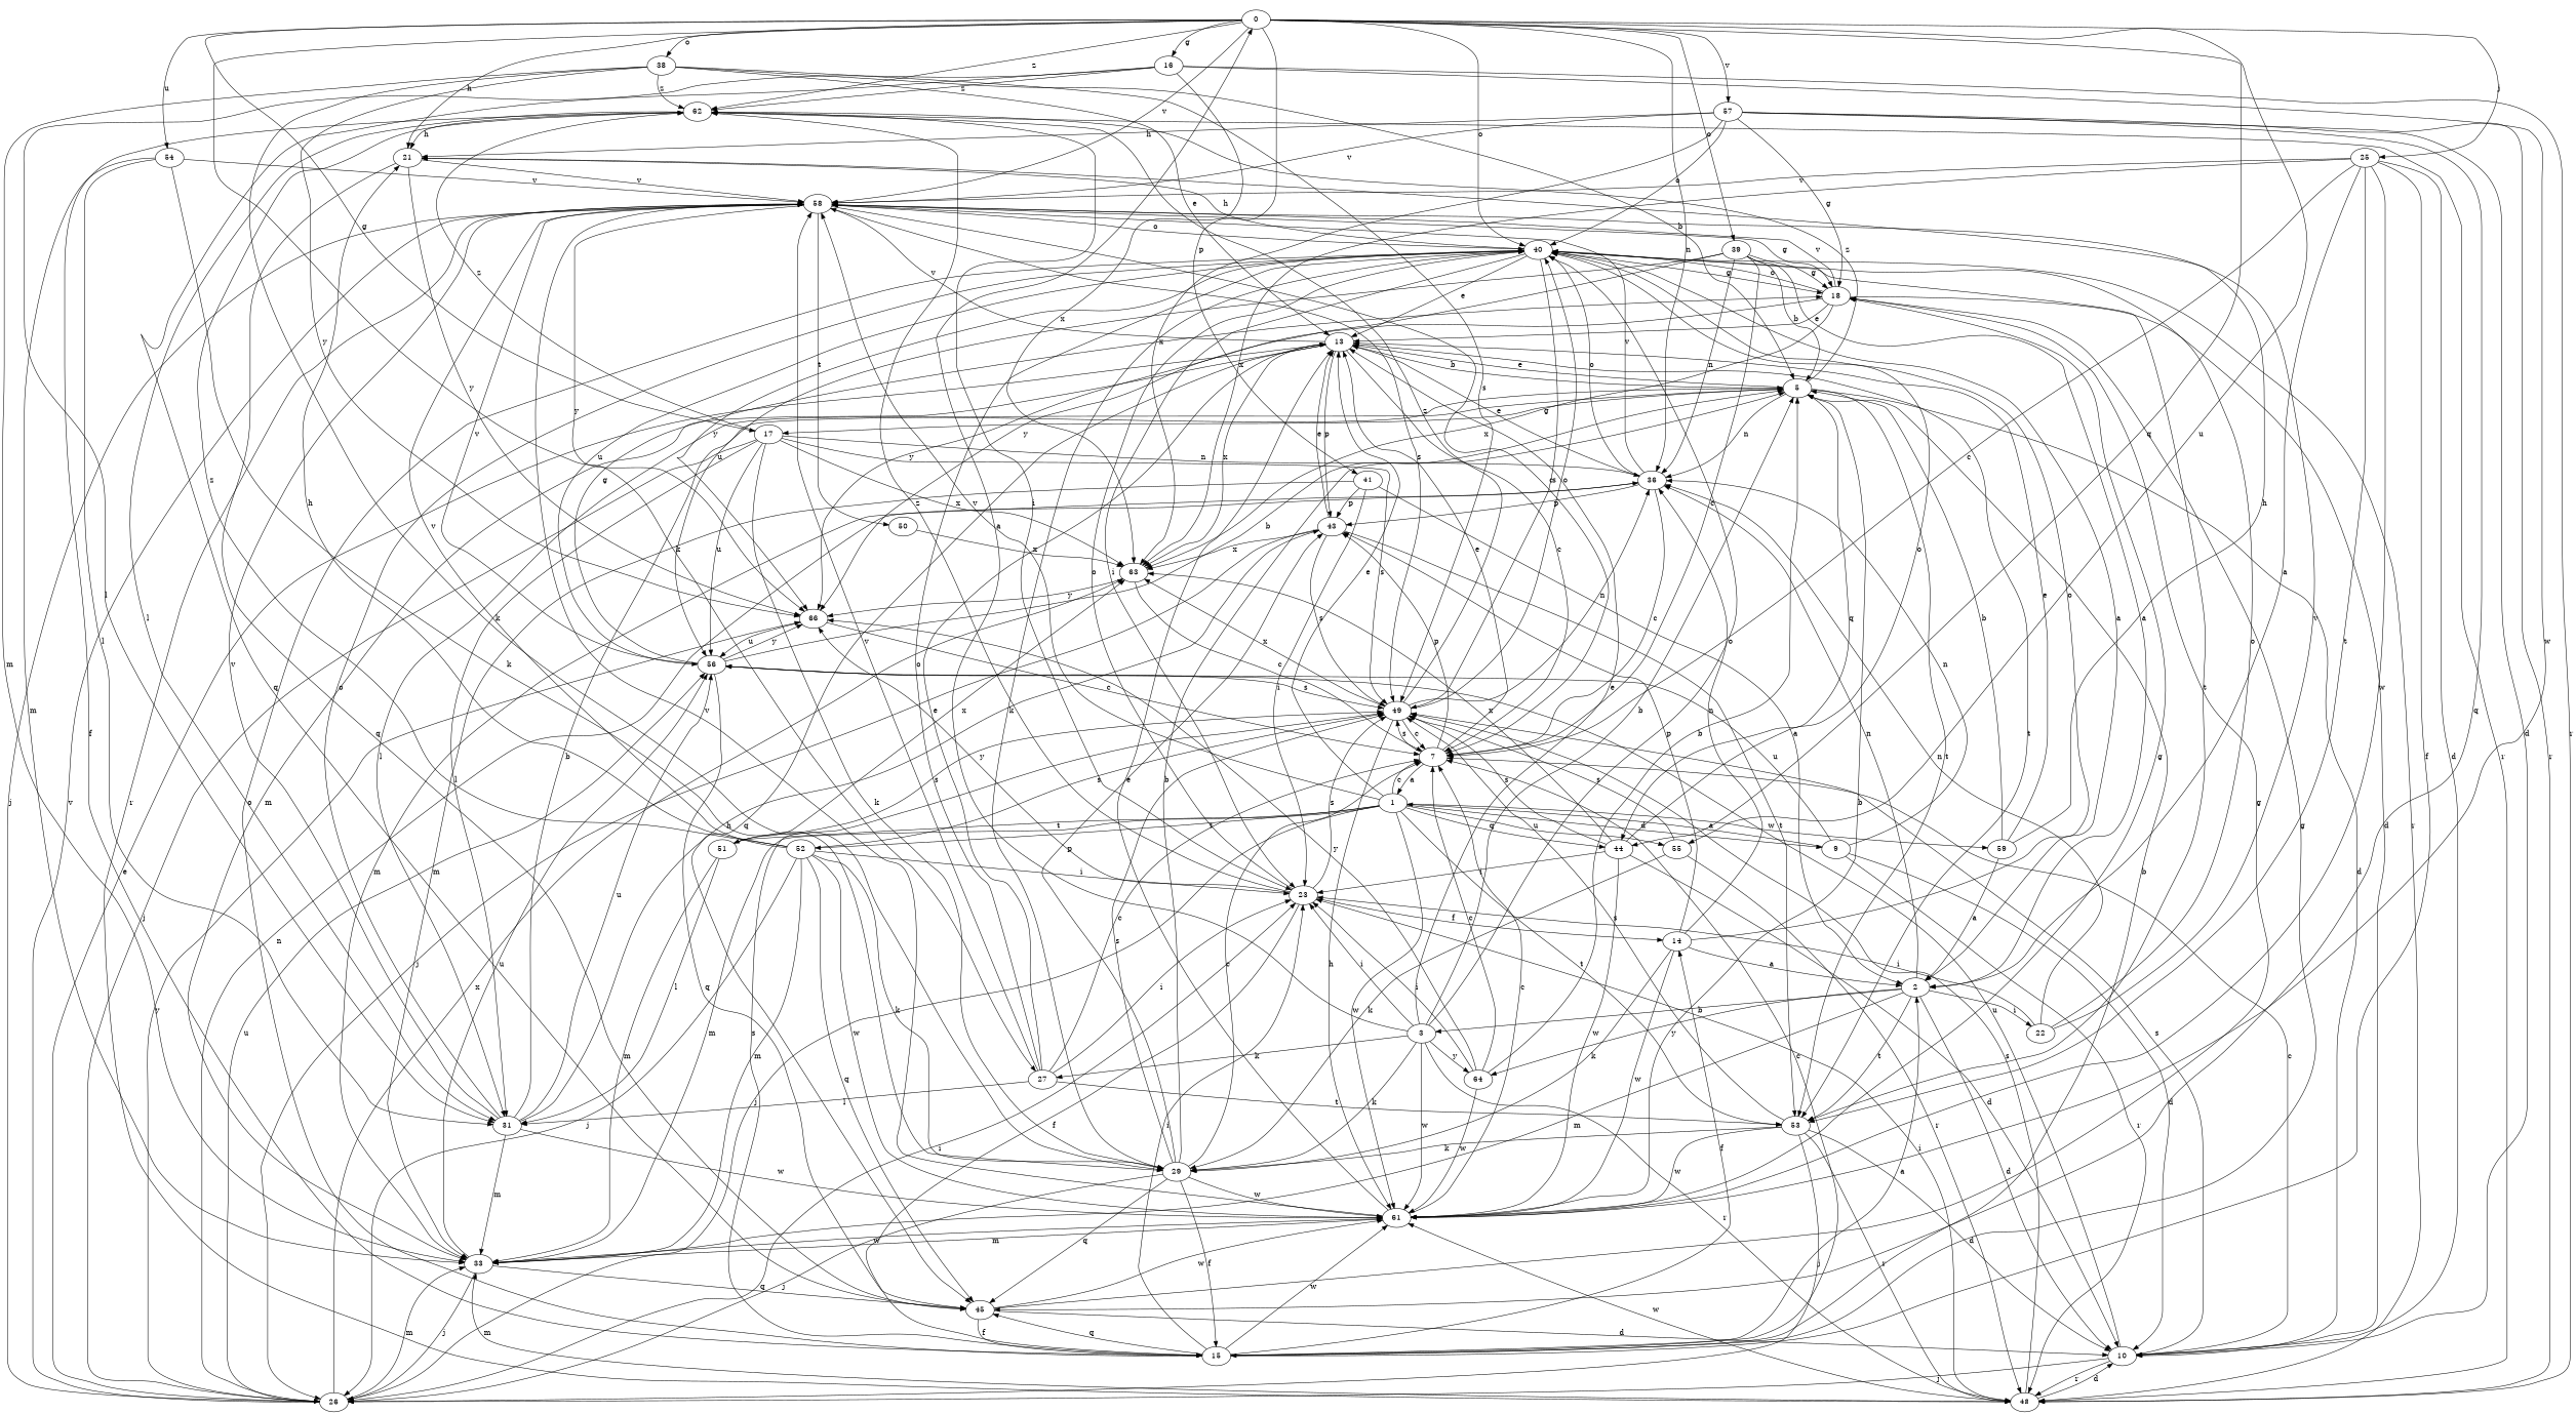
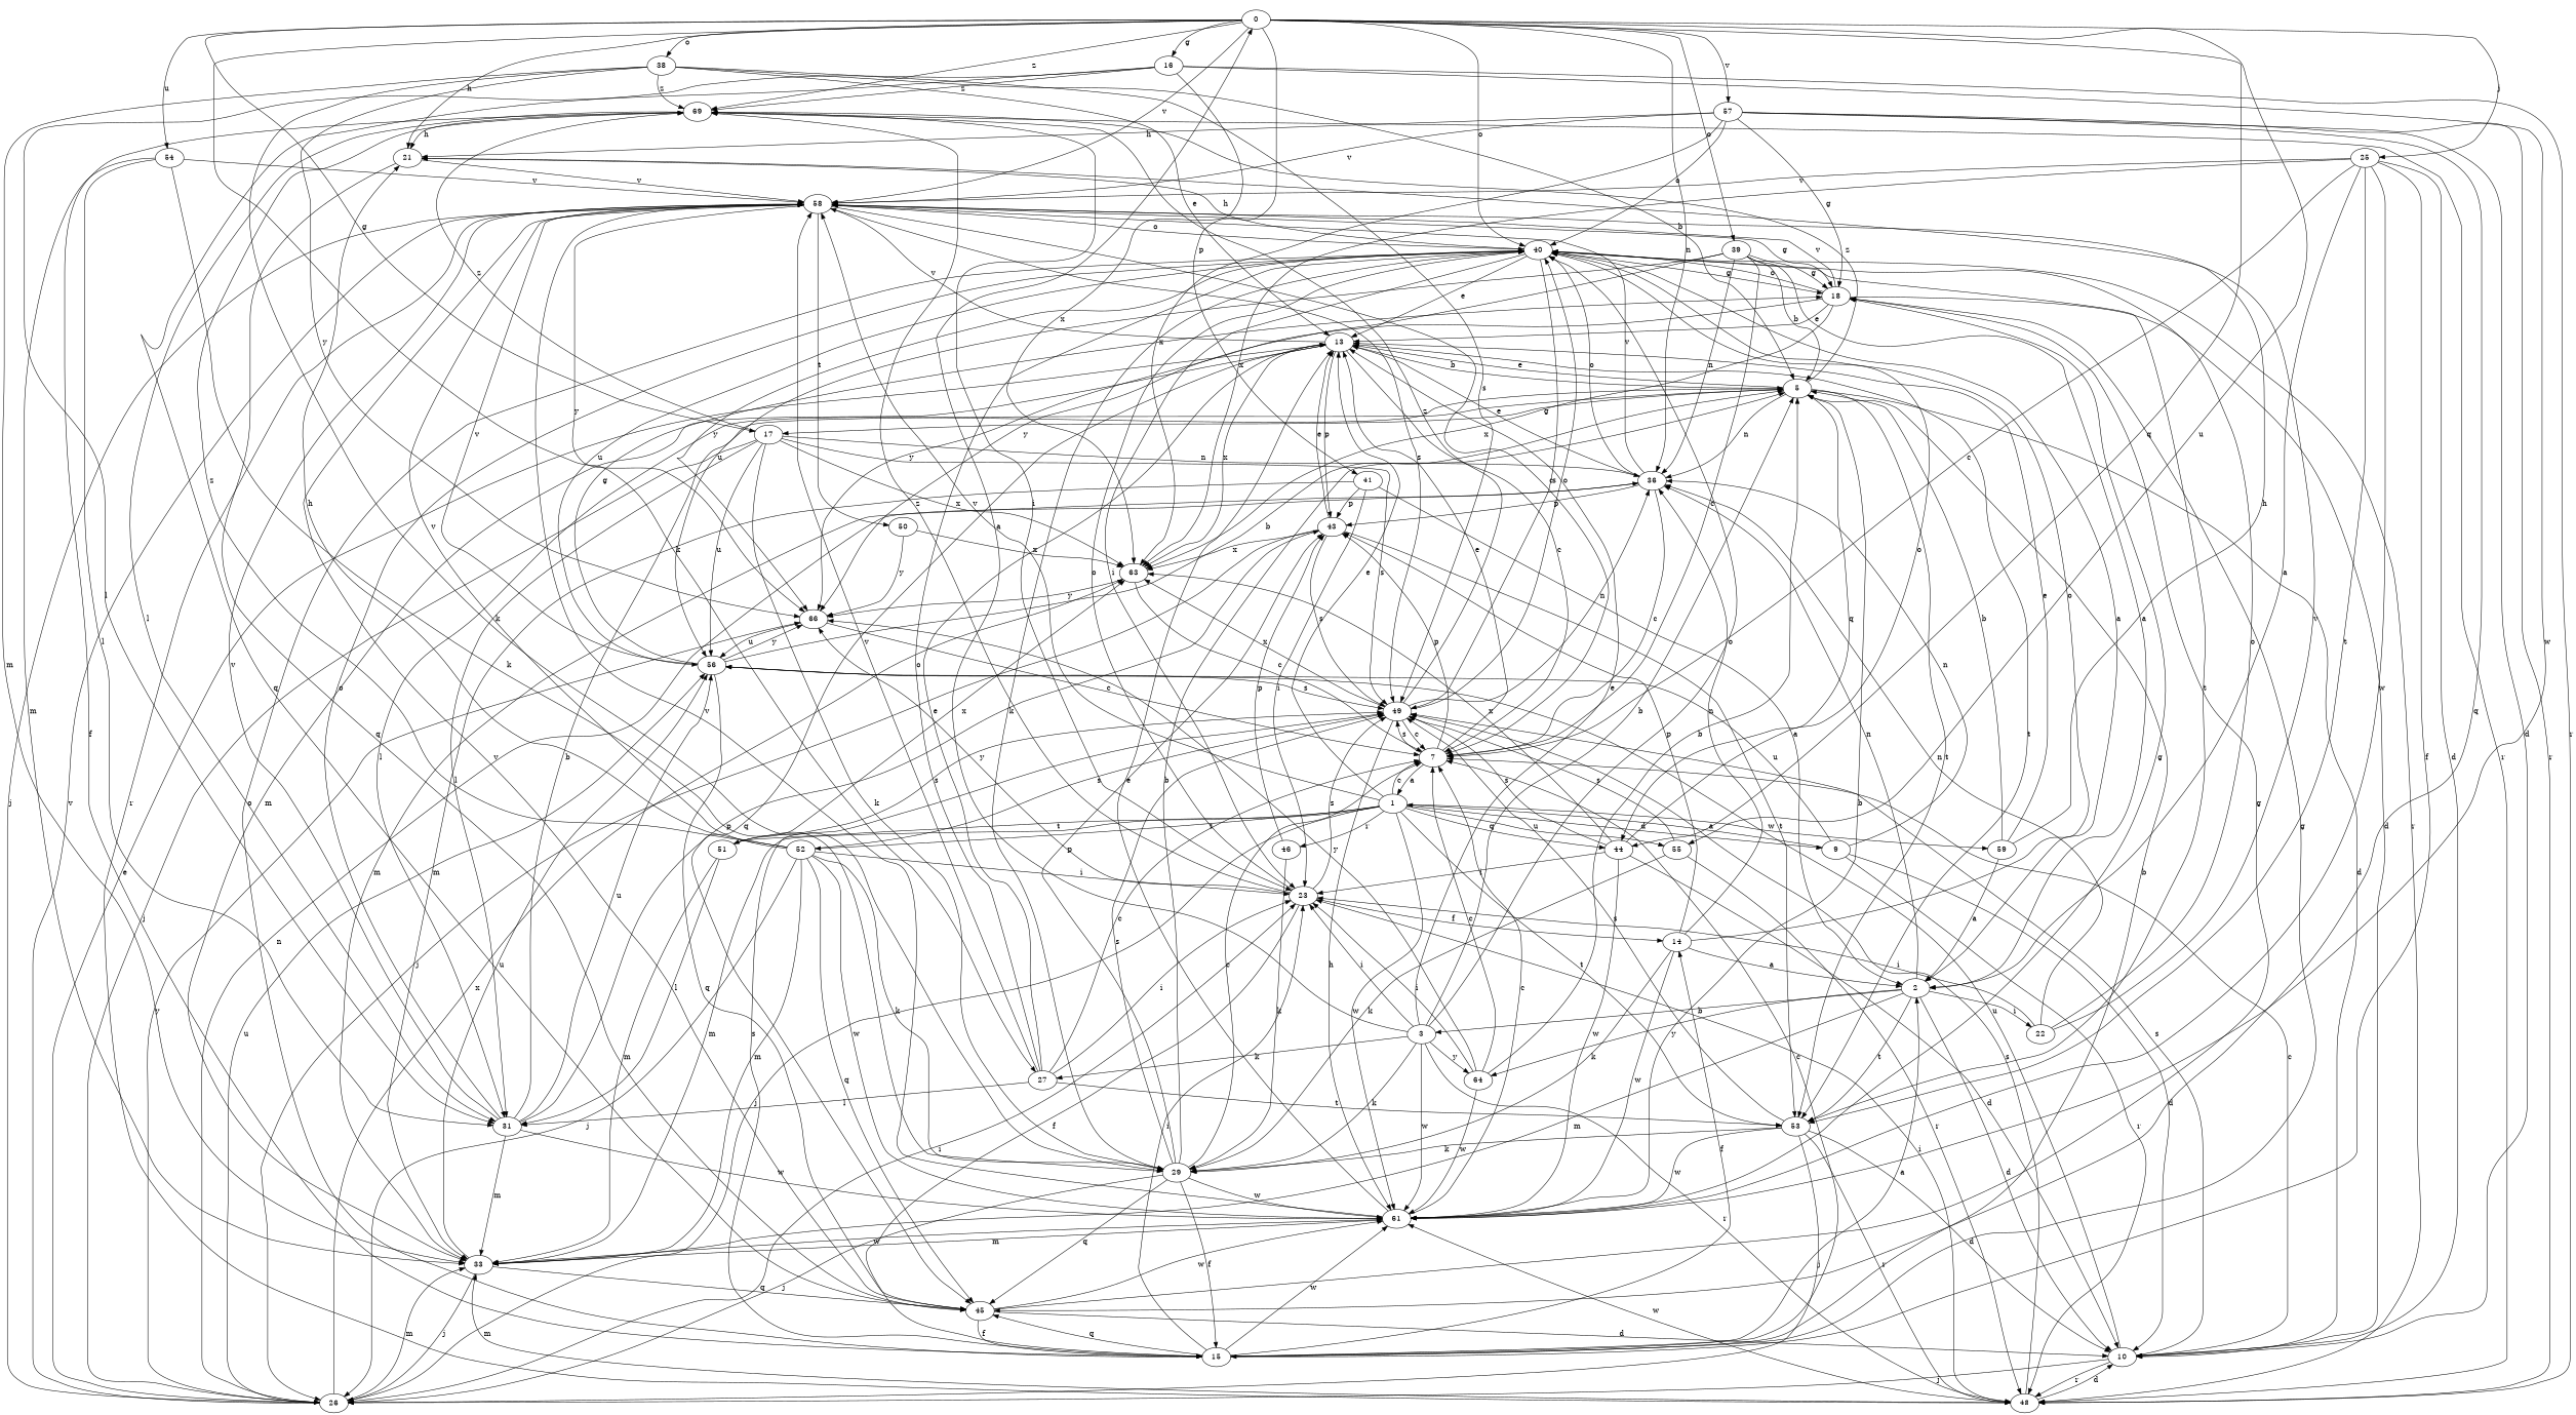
  strict digraph {
    0
    16
    17
    21
    25
    27
    36
    38
    39
    40
    41
    44
    54
    55
    57
    58
-   69 [label=62]
+   69
    61
    48
    31
    45
    63
    26
    29
    49
    56
    66
    7
    53
    2
    10
    15
    13
    23
    33
    43
    5
    18
    50
    1
    9
+   46
    51
    52
    59
    3
    22
    64
    14
    0 -> 16 [label=g]
    0 -> 17 [label=g]
    0 -> 21 [label=h]
    0 -> 25 [label=j]
    0 -> 27 [label=k]
    0 -> 36 [label=n]
    0 -> 38 [label=o]
    0 -> 39 [label=o]
    0 -> 40 [label=o]
    0 -> 41 [label=p]
    0 -> 44 [label=q]
    0 -> 54 [label=u]
    0 -> 55 [label=u]
    0 -> 57 [label=v]
    0 -> 58 [label=v]
    0 -> 69 [label=z]
    16 -> 69 [label=z]
    16 -> 61 [label=w]
    16 -> 48 [label=r]
    16 -> 31 [label=l]
    16 -> 45 [label=q]
    16 -> 63 [label=x]
    17 -> 36 [label=n]
    17 -> 69 [label=z]
    17 -> 31 [label=l]
    17 -> 63 [label=x]
    17 -> 26 [label=j]
    17 -> 29 [label=k]
    17 -> 49 [label=s]
    17 -> 56 [label=u]
    21 -> 58 [label=v]
    21 -> 45 [label=q]
-   21 -> 66 [label=y]
+   50 -> 66 [label=y]
    25 -> 58 [label=v]
    25 -> 61 [label=w]
    25 -> 63 [label=x]
    25 -> 7 [label=c]
    25 -> 53 [label=t]
    25 -> 2 [label=a]
    25 -> 10 [label=d]
    25 -> 15 [label=f]
    27 -> 40 [label=o]
    27 -> 58 [label=v]
    27 -> 31 [label=l]
    27 -> 7 [label=c]
    27 -> 53 [label=t]
    27 -> 13 [label=e]
    27 -> 23 [label=i]
    36 -> 40 [label=o]
    36 -> 58 [label=v]
    36 -> 7 [label=c]
    36 -> 13 [label=e]
    36 -> 33 [label=m]
    36 -> 43 [label=p]
    38 -> 69 [label=z]
    38 -> 29 [label=k]
    38 -> 49 [label=s]
    38 -> 66 [label=y]
    38 -> 13 [label=e]
    38 -> 33 [label=m]
    38 -> 5 [label=b]
    39 -> 36 [label=n]
    39 -> 56 [label=u]
    39 -> 66 [label=y]
    39 -> 7 [label=c]
    39 -> 2 [label=a]
    39 -> 5 [label=b]
    39 -> 18 [label=g]
    40 -> 21 [label=h]
    40 -> 48 [label=r]
    40 -> 29 [label=k]
    40 -> 49 [label=s]
    40 -> 56 [label=u]
    40 -> 66 [label=y]
    40 -> 53 [label=t]
    40 -> 2 [label=a]
    40 -> 13 [label=e]
    40 -> 23 [label=i]
    40 -> 18 [label=g]
    41 -> 2 [label=a]
    41 -> 23 [label=i]
    41 -> 33 [label=m]
    41 -> 43 [label=p]
    44 -> 40 [label=o]
    44 -> 61 [label=w]
    44 -> 63 [label=x]
    44 -> 49 [label=s]
    44 -> 10 [label=d]
    44 -> 23 [label=i]
    54 -> 58 [label=v]
    54 -> 31 [label=l]
    54 -> 29 [label=k]
    54 -> 33 [label=m]
    55 -> 48 [label=r]
    55 -> 29 [label=k]
    55 -> 49 [label=s]
    57 -> 21 [label=h]
    57 -> 40 [label=o]
    57 -> 58 [label=v]
    57 -> 48 [label=r]
    57 -> 45 [label=q]
    57 -> 63 [label=x]
    57 -> 10 [label=d]
    57 -> 18 [label=g]
    58 -> 40 [label=o]
    58 -> 48 [label=r]
    58 -> 26 [label=j]
    58 -> 49 [label=s]
    58 -> 66 [label=y]
    58 -> 7 [label=c]
    58 -> 18 [label=g]
    58 -> 50 [label=t]
    69 -> 21 [label=h]
    69 -> 48 [label=r]
    69 -> 31 [label=l]
    69 -> 15 [label=f]
    69 -> 23 [label=i]
    61 -> 58 [label=v]
    61 -> 7 [label=c]
    61 -> 13 [label=e]
    61 -> 33 [label=m]
    61 -> 5 [label=b]
    61 -> 18 [label=g]
    48 -> 61 [label=w]
    48 -> 49 [label=s]
    48 -> 10 [label=d]
    48 -> 23 [label=i]
    48 -> 33 [label=m]
    31 -> 40 [label=o]
    31 -> 58 [label=v]
    31 -> 61 [label=w]
    31 -> 56 [label=u]
    31 -> 33 [label=m]
-   31 -> 43 [label=h]
+   31 -> 43 [label=p]
    31 -> 5 [label=b]
+   45 -> 58 [label=v]
    45 -> 61 [label=w]
    45 -> 10 [label=d]
    45 -> 15 [label=f]
    45 -> 18 [label=g]
    63 -> 66 [label=y]
    63 -> 7 [label=c]
    26 -> 36 [label=n]
    26 -> 58 [label=v]
    26 -> 63 [label=x]
    26 -> 56 [label=u]
    26 -> 66 [label=y]
    26 -> 13 [label=e]
    26 -> 23 [label=i]
    26 -> 33 [label=m]
    29 -> 61 [label=w]
    29 -> 45 [label=q]
    29 -> 26 [label=j]
    29 -> 49 [label=s]
    29 -> 7 [label=c]
    29 -> 15 [label=f]
    29 -> 43 [label=p]
    29 -> 5 [label=b]
    49 -> 36 [label=n]
    49 -> 40 [label=o]
    49 -> 69 [label=z]
    49 -> 61 [label=h]
    49 -> 63 [label=x]
    49 -> 7 [label=c]
    56 -> 58 [label=v]
    56 -> 45 [label=q]
    56 -> 49 [label=s]
    56 -> 66 [label=y]
    56 -> 5 [label=b]
    56 -> 18 [label=g]
    66 -> 56 [label=u]
    66 -> 7 [label=c]
    7 -> 49 [label=s]
    7 -> 13 [label=e]
    7 -> 43 [label=p]
    7 -> 1 [label=a]
    53 -> 61 [label=w]
    53 -> 48 [label=r]
    53 -> 26 [label=j]
    53 -> 29 [label=k]
    53 -> 49 [label=s]
    53 -> 10 [label=d]
    2 -> 36 [label=n]
    2 -> 53 [label=t]
    2 -> 10 [label=d]
    2 -> 33 [label=m]
    2 -> 3 [label=b]
    2 -> 22 [label=i]
    2 -> 64 [label=y]
    10 -> 48 [label=r]
    10 -> 26 [label=j]
    10 -> 49 [label=s]
    10 -> 56 [label=u]
    10 -> 7 [label=c]
    15 -> 40 [label=o]
    15 -> 61 [label=w]
    15 -> 45 [label=q]
    15 -> 49 [label=s]
    15 -> 7 [label=c]
    15 -> 2 [label=a]
    15 -> 23 [label=i]
    15 -> 5 [label=b]
    15 -> 18 [label=g]
    15 -> 14 [label=f]
    13 -> 58 [label=v]
    13 -> 45 [label=q]
    13 -> 63 [label=x]
    13 -> 7 [label=c]
    13 -> 53 [label=t]
    13 -> 33 [label=m]
    13 -> 43 [label=p]
    13 -> 5 [label=b]
    23 -> 40 [label=o]
    23 -> 69 [label=z]
    23 -> 49 [label=s]
    23 -> 66 [label=y]
    23 -> 15 [label=f]
    23 -> 14 [label=f]
    33 -> 61 [label=w]
    33 -> 45 [label=q]
    33 -> 26 [label=j]
    33 -> 56 [label=u]
    43 -> 63 [label=x]
    43 -> 26 [label=j]
    43 -> 49 [label=s]
    43 -> 53 [label=t]
    43 -> 13 [label=e]
    5 -> 17 [label=g]
    5 -> 36 [label=n]
    5 -> 44 [label=q]
    5 -> 69 [label=z]
    5 -> 31 [label=l]
    5 -> 53 [label=t]
    5 -> 10 [label=d]
    5 -> 13 [label=e]
    18 -> 40 [label=o]
    18 -> 58 [label=v]
    18 -> 63 [label=x]
    18 -> 66 [label=y]
    18 -> 10 [label=d]
    18 -> 13 [label=e]
    50 -> 63 [label=x]
    1 -> 44 [label=q]
    1 -> 55 [label=u]
    1 -> 58 [label=v]
    1 -> 61 [label=w]
    1 -> 26 [label=j]
    1 -> 7 [label=c]
    1 -> 53 [label=t]
    1 -> 13 [label=e]
    1 -> 33 [label=m]
    1 -> 9 [label=d]
+   1 -> 46 [label=r]
    1 -> 51 [label=t]
    1 -> 52 [label=t]
    1 -> 59 [label=w]
    9 -> 36 [label=n]
    9 -> 48 [label=r]
    9 -> 56 [label=u]
    9 -> 10 [label=d]
    9 -> 1 [label=a]
+   46 -> 29 [label=k]
+   46 -> 43 [label=p]
    51 -> 31 [label=l]
    51 -> 63 [label=x]
    51 -> 49 [label=s]
    51 -> 33 [label=m]
    52 -> 21 [label=h]
    52 -> 58 [label=v]
    52 -> 69 [label=z]
    52 -> 61 [label=w]
    52 -> 45 [label=q]
    52 -> 26 [label=j]
    52 -> 29 [label=k]
    52 -> 49 [label=s]
    52 -> 23 [label=i]
    52 -> 33 [label=m]
    59 -> 21 [label=h]
    59 -> 2 [label=a]
    59 -> 13 [label=e]
    59 -> 5 [label=b]
    3 -> 0 [label=a]
    3 -> 27 [label=k]
    3 -> 40 [label=o]
    3 -> 61 [label=w]
    3 -> 48 [label=r]
    3 -> 29 [label=k]
    3 -> 13 [label=e]
    3 -> 23 [label=i]
    3 -> 5 [label=b]
    3 -> 64 [label=y]
    22 -> 36 [label=n]
    22 -> 40 [label=o]
    22 -> 58 [label=v]
    22 -> 23 [label=i]
    64 -> 61 [label=w]
    64 -> 66 [label=y]
    64 -> 7 [label=c]
    64 -> 23 [label=i]
    64 -> 5 [label=b]
    14 -> 36 [label=n]
    14 -> 40 [label=o]
    14 -> 61 [label=w]
    14 -> 29 [label=k]
    14 -> 2 [label=a]
    14 -> 43 [label=p]
  }
